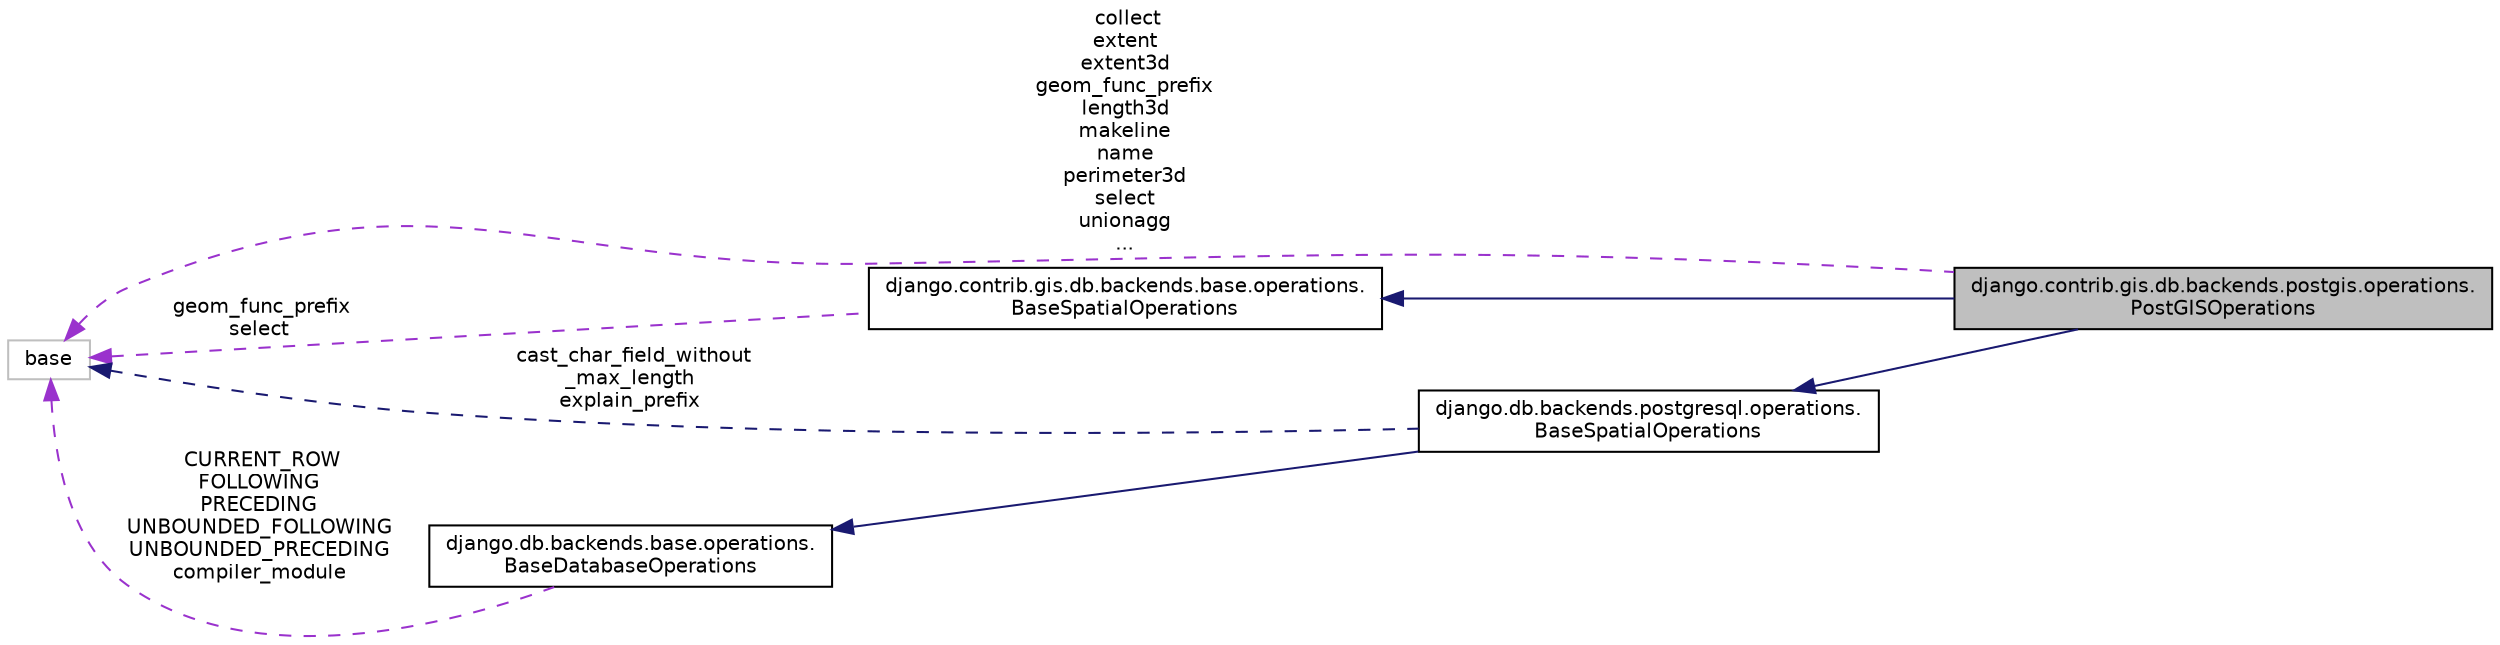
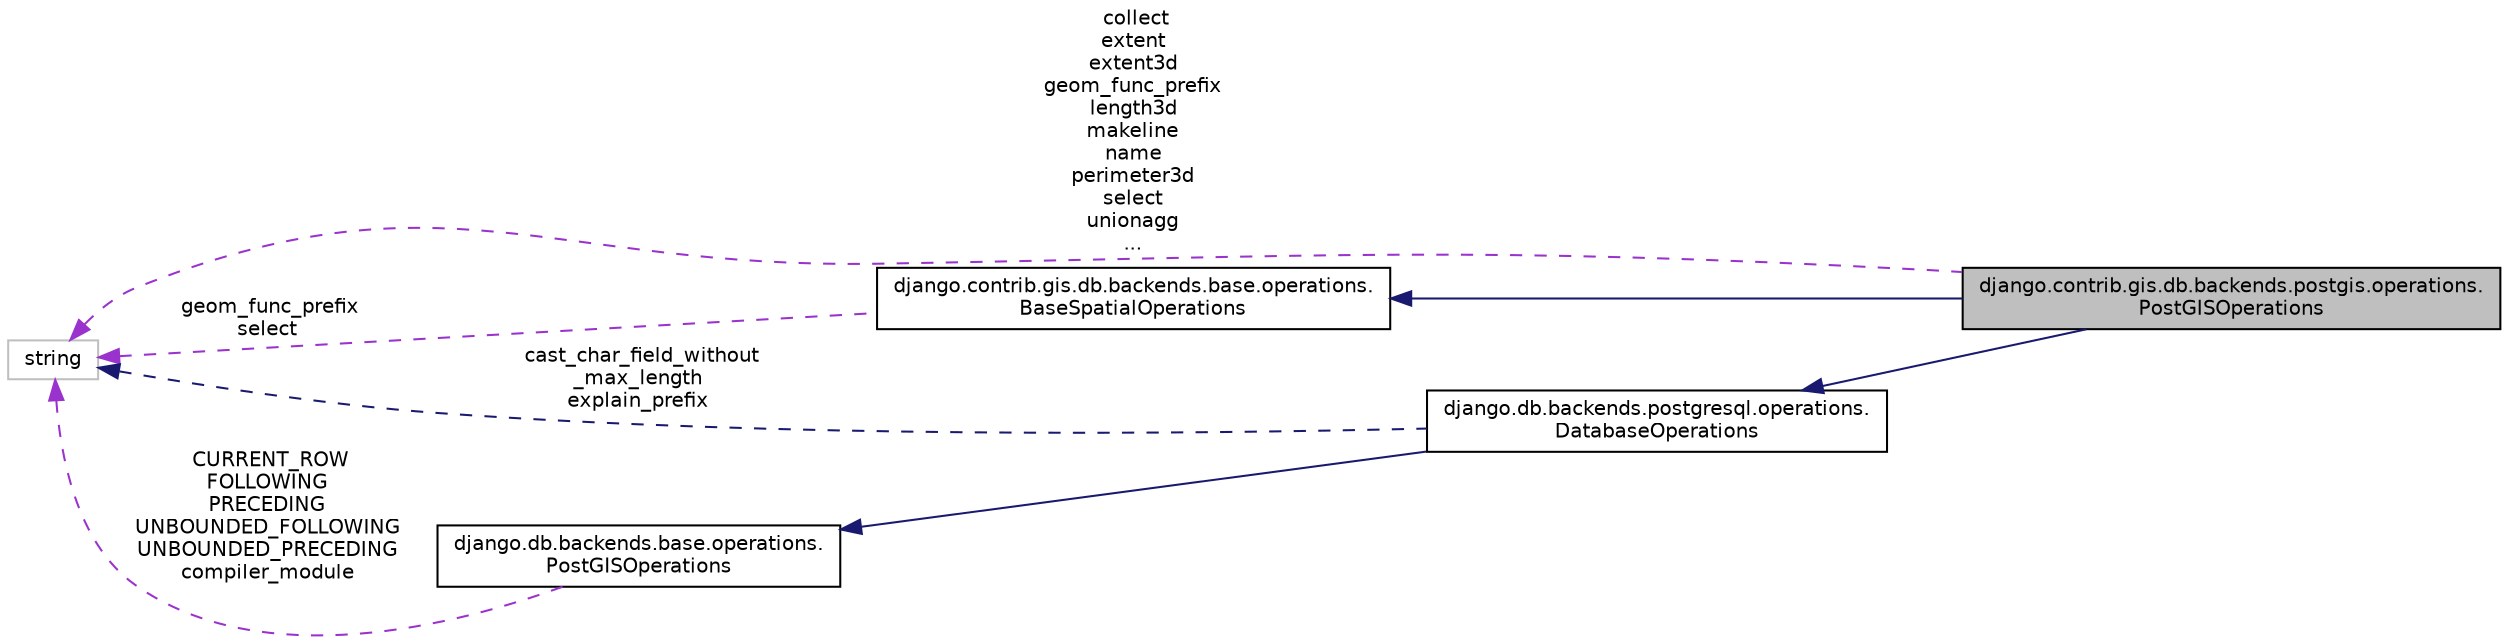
  digraph {
    rankdir=LR
    node [color=black fillcolor=white fontname=Helvetica fontsize=10 shape=record style=filled]
    edge [color=midnightblue dir=back fontname=Helvetica fontsize=10 labelfontname=Helvetica labelfontsize=10 style=dashed]
    n1 [fillcolor=grey75 fontcolor=black height=0.2 label="django.contrib.gis.db.backends.postgis.operations.\lPostGISOperations" width=0.4]
    n2 [height=0.2 label="django.contrib.gis.db.backends.base.operations.\lBaseSpatialOperations" width=0.4]
-   n3 [color=grey75 height=0.2 label=base width=0.4]
-   n4 [height=0.2 label="django.db.backends.postgresql.operations.\lBaseSpatialOperations" width=0.4]
-   n5 [height=0.2 label="django.db.backends.base.operations.\lBaseDatabaseOperations" width=0.4]
+   n3 [color=grey75 height=0.2 label=string width=0.4]
+   n4 [height=0.2 label="django.db.backends.postgresql.operations.\lDatabaseOperations" width=0.4]
+   n5 [height=0.2 label="django.db.backends.base.operations.\lPostGISOperations" width=0.4]
    n2 -> n1 [style=solid]
    n3 -> n1 [color=darkorchid3 label=" collect\nextent\nextent3d\ngeom_func_prefix\nlength3d\nmakeline\nname\nperimeter3d\nselect\nunionagg\n..."]
    n3 -> n2 [color=darkorchid3 label=" geom_func_prefix\nselect"]
    n3 -> n4 [label=" cast_char_field_without\l_max_length\nexplain_prefix"]
    n3 -> n5 [color=darkorchid3 label=" CURRENT_ROW\nFOLLOWING\nPRECEDING\nUNBOUNDED_FOLLOWING\nUNBOUNDED_PRECEDING\ncompiler_module"]
    n4 -> n1 [style=solid]
    n5 -> n4 [style=solid]
  }
